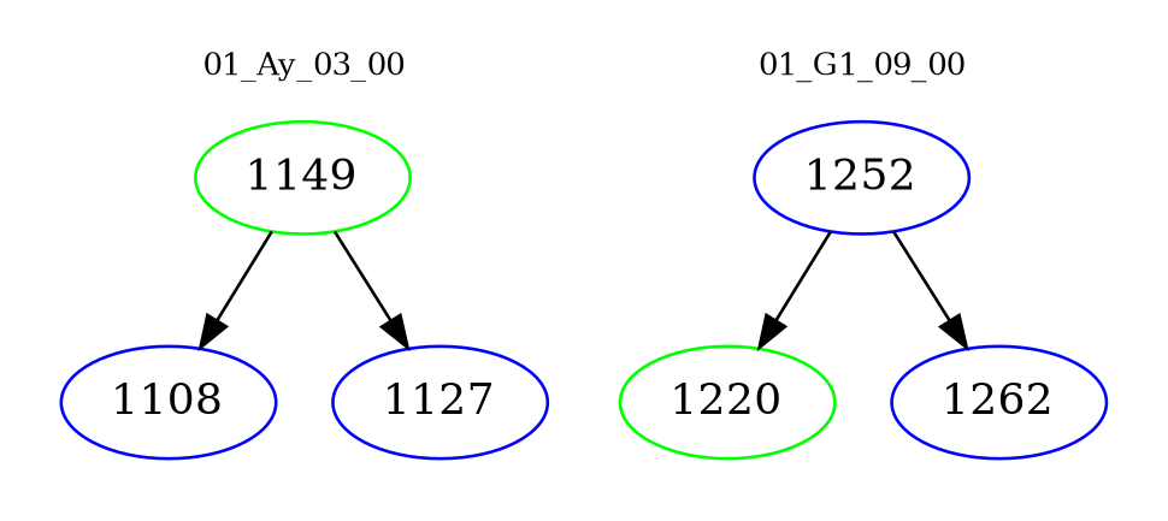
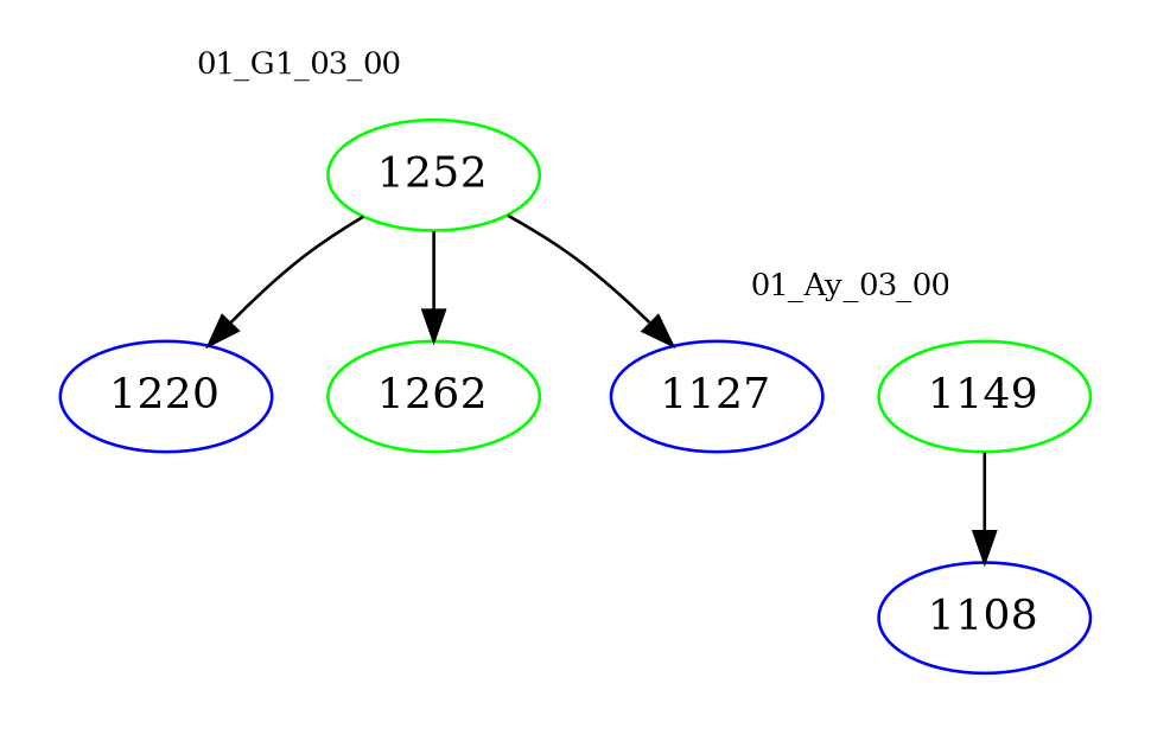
  digraph {
    node [color=green]
    edge [color=black]
    n1 [label=1149]
    n2 [color=blue label=1108]
    n3 [color=blue label=1127]
-   n4 [color=blue label=1252]
-   n5 [label=1220]
-   n6 [color=blue label=1262]
+   n4 [label=1252]
+   n5 [color=blue label=1220]
+   n6 [label=1262]
    subgraph cluster_1 {
      color=white
      fontsize=10
      label="01_Ay_03_00"
      n1
      n2
      n3
    }
    subgraph cluster_2 {
      color=white
      fontsize=10
-     label="01_G1_09_00"
+     label="01_G1_03_00"
      n4
      n5
      n6
    }
    n1 -> n2
-   n1 -> n3
+   n4 -> n3
    n4 -> n5
    n4 -> n6
  }
